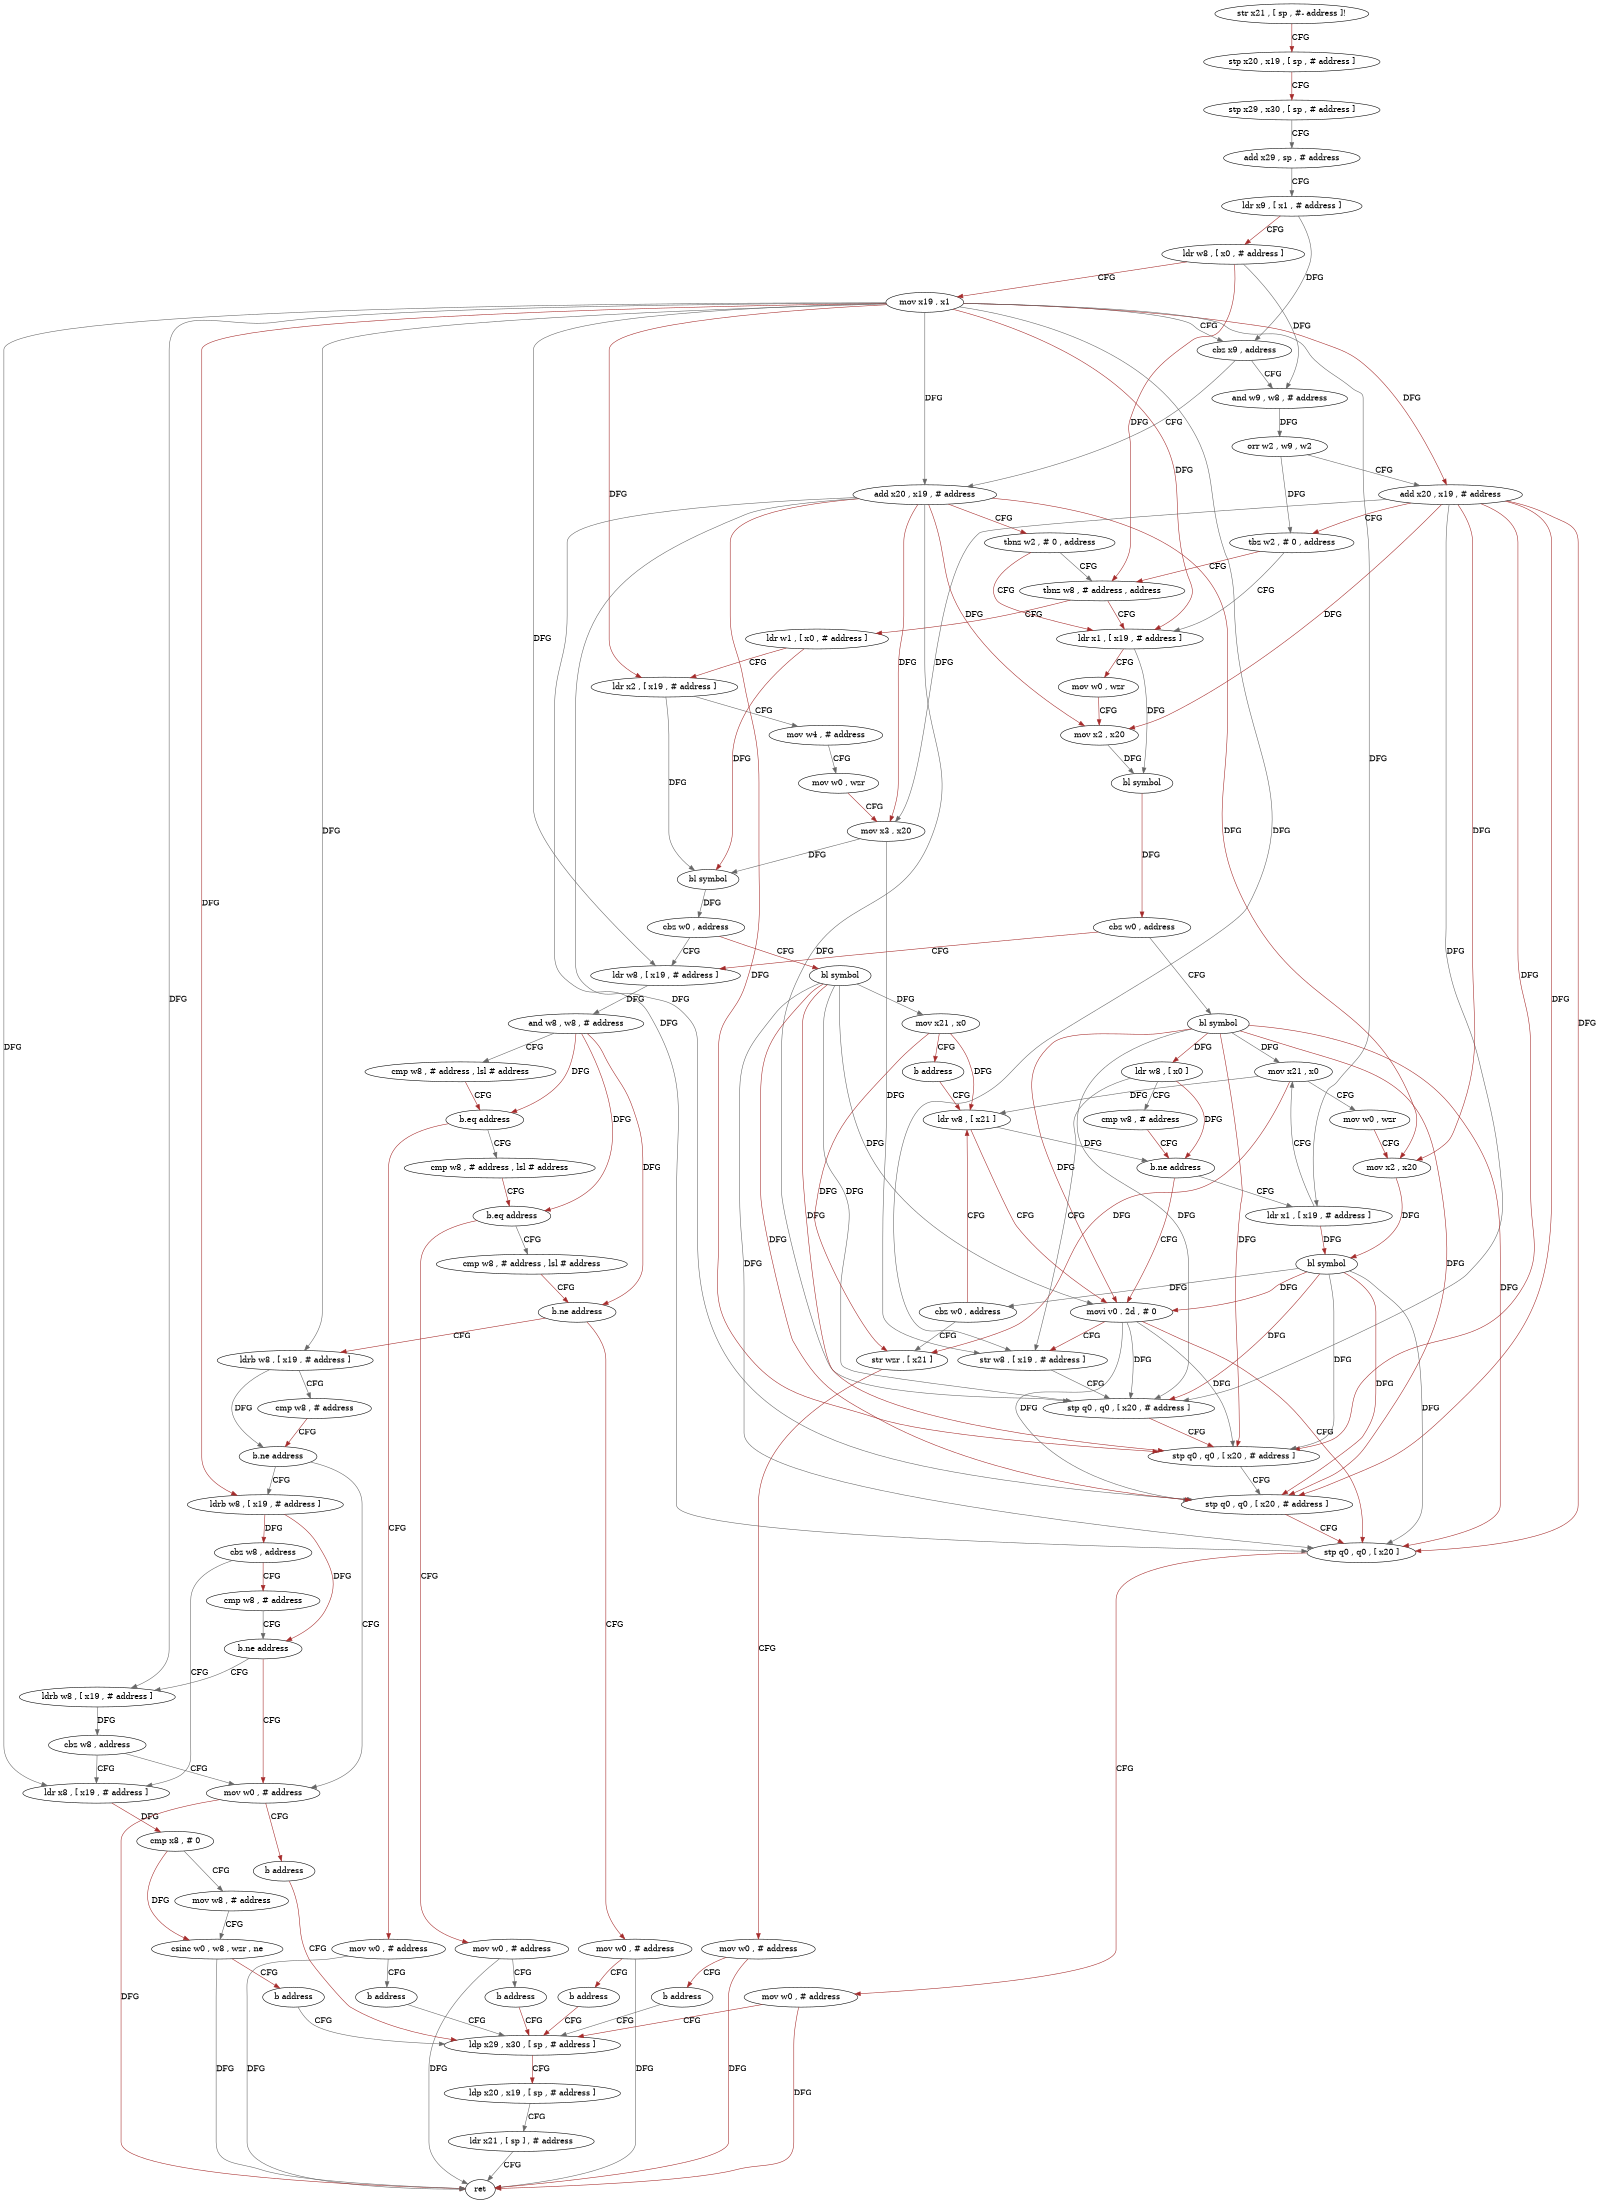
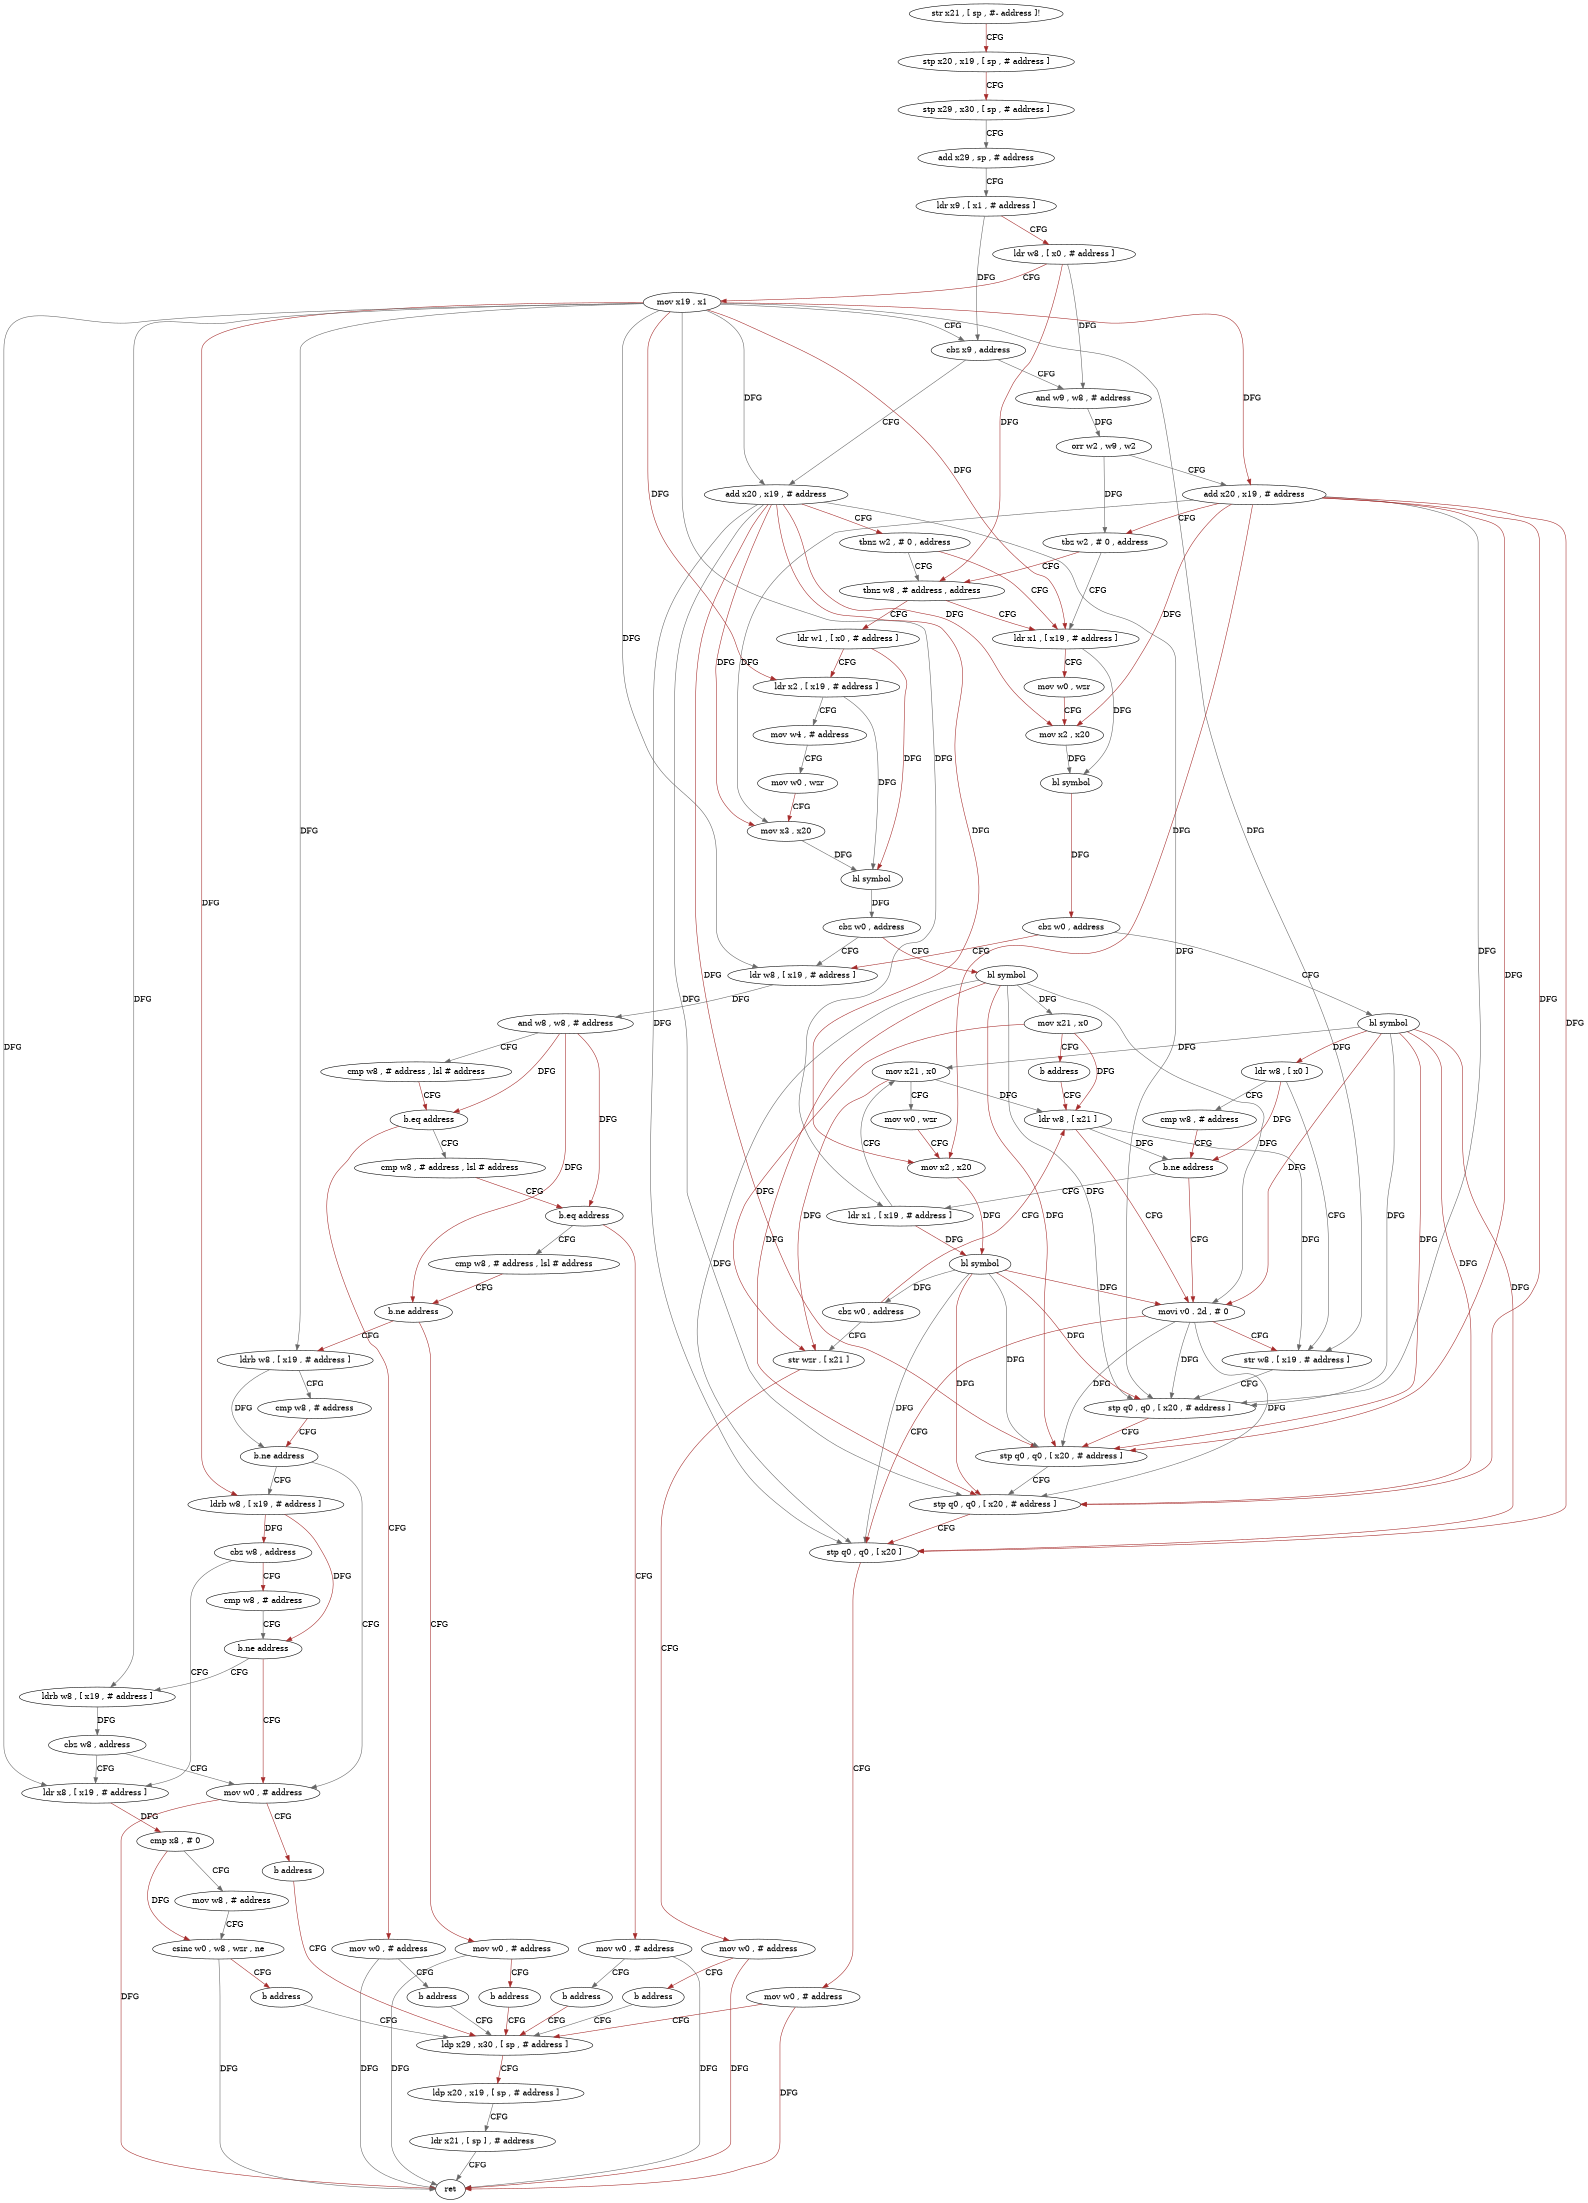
  digraph {
    edge [color=brown]
    n1 [label="str x21 , [ sp , #- address ]!"]
    n2 [label="stp x20 , x19 , [ sp , # address ]"]
    n3 [label="stp x29 , x30 , [ sp , # address ]"]
    n4 [label="add x29 , sp , # address"]
    n5 [label="ldr x9 , [ x1 , # address ]"]
    n6 [label="ldr w8 , [ x0 , # address ]"]
    n7 [label="cbz x9 , address"]
    n8 [label="mov x19 , x1"]
    n9 [label="and w9 , w8 , # address"]
    n10 [label="tbnz w8 , # address , address"]
    n11 [label="add x20 , x19 , # address"]
    n12 [label="add x20 , x19 , # address"]
    n13 [label="ldr x1 , [ x19 , # address ]"]
    n14 [label="ldr w8 , [ x19 , # address ]"]
    n15 [label="ldr x2 , [ x19 , # address ]"]
    n16 [label="ldr x1 , [ x19 , # address ]"]
    n17 [label="str w8 , [ x19 , # address ]"]
    n18 [label="ldrb w8 , [ x19 , # address ]"]
    n19 [label="ldrb w8 , [ x19 , # address ]"]
    n20 [label="ldr x8 , [ x19 , # address ]"]
    n21 [label="ldrb w8 , [ x19 , # address ]"]
    n22 [label="orr w2 , w9 , w2"]
    n23 [label="ldr w1 , [ x0 , # address ]"]
    n24 [label="tbnz w2 , # 0 , address"]
    n25 [label="mov x2 , x20"]
    n26 [label="mov x3 , x20"]
    n27 [label="stp q0 , q0 , [ x20 , # address ]"]
    n28 [label="stp q0 , q0 , [ x20 , # address ]"]
    n29 [label="stp q0 , q0 , [ x20 , # address ]"]
    n30 [label="stp q0 , q0 , [ x20 ]"]
    n31 [label="mov x2 , x20"]
    n32 [label="tbz w2 , # 0 , address"]
    n33 [label="mov w0 , wzr"]
    n34 [label="bl symbol"]
    n35 [label="and w8 , w8 , # address"]
    n36 [label="bl symbol"]
    n37 [label="mov w4 , # address"]
    n38 [label="mov x21 , x0"]
    n39 [label="bl symbol"]
    n40 [label="cmp w8 , # address"]
    n41 [label="b.ne address"]
    n42 [label="cbz w8 , address"]
    n43 [label="b.ne address"]
    n44 [label="cmp x8 , # 0"]
    n45 [label="cbz w8 , address"]
    n46 [label="mov w0 , # address"]
    n47 [label="cbz w0 , address"]
    n48 [label="cbz w0 , address"]
    n49 [label="bl symbol"]
    n50 [label="ldr w8 , [ x0 ]"]
    n51 [label="movi v0 . 2d , # 0"]
    n52 [label="cmp w8 , # address , lsl # address"]
    n53 [label="b.eq address"]
    n54 [label="b.eq address"]
    n55 [label="b.ne address"]
    n56 [label="cmp w8 , # address"]
    n57 [label="b.ne address"]
    n58 [label="ldr w8 , [ x21 ]"]
    n59 [label="str wzr , [ x21 ]"]
    n60 [label="mov w0 , wzr"]
    n61 [label="mov w0 , wzr"]
    n62 [label="bl symbol"]
    n63 [label="mov x21 , x0"]
    n64 [label="b address"]
    n65 [label="mov w0 , # address"]
    n66 [label="cmp w8 , # address , lsl # address"]
    n67 [label="mov w0 , # address"]
    n68 [label="cmp w8 , # address , lsl # address"]
    n69 [label="mov w0 , # address"]
    n70 [label="b address"]
    n71 [label=ret]
    n72 [label="ldp x29 , x30 , [ sp , # address ]"]
    n73 [label="cbz w0 , address"]
    n74 [label="mov w0 , # address"]
    n75 [label="ldp x20 , x19 , [ sp , # address ]"]
    n76 [label="ldr x21 , [ sp ] , # address"]
    n77 [label="b address"]
    n78 [label="b address"]
    n79 [label="b address"]
    n80 [label="mov w0 , # address"]
    n81 [label="b address"]
    n82 [label="cmp w8 , # address"]
    n83 [label="mov w8 , # address"]
    n84 [label="csinc w0 , w8 , wzr , ne"]
    n85 [label="b address"]
    n1 -> n2 [label=CFG]
    n2 -> n3 [label=CFG]
    n3 -> n4 [color=gray40 label=CFG]
    n4 -> n5 [color=gray40 label=CFG]
    n5 -> n6 [label=CFG]
    n5 -> n7 [color=gray40 label=DFG]
    n6 -> n8 [label=CFG]
    n6 -> n9 [color=gray40 label=DFG]
    n6 -> n10 [label=DFG]
    n7 -> n9 [color=gray40 label=CFG]
    n7 -> n11 [color=gray40 label=CFG]
    n8 -> n7 [color=gray40 label=CFG]
    n8 -> n11 [color=gray40 label=DFG]
    n8 -> n12 [label=DFG]
    n8 -> n13 [label=DFG]
    n8 -> n14 [color=gray40 label=DFG]
    n8 -> n15 [label=DFG]
    n8 -> n16 [color=gray40 label=DFG]
    n8 -> n17 [color=gray40 label=DFG]
    n8 -> n18 [color=gray40 label=DFG]
    n8 -> n19 [label=DFG]
    n8 -> n20 [color=gray40 label=DFG]
    n8 -> n21 [color=gray40 label=DFG]
    n9 -> n22 [color=gray40 label=DFG]
    n10 -> n13 [label=CFG]
    n10 -> n23 [label=CFG]
    n11 -> n24 [label=CFG]
    n11 -> n25 [label=DFG]
    n11 -> n26 [label=DFG]
    n11 -> n27 [color=gray40 label=DFG]
    n11 -> n28 [label=DFG]
    n11 -> n29 [color=gray40 label=DFG]
    n11 -> n30 [color=gray40 label=DFG]
    n11 -> n31 [label=DFG]
    n12 -> n25 [label=DFG]
    n12 -> n26 [color=gray40 label=DFG]
    n12 -> n27 [color=gray40 label=DFG]
    n12 -> n28 [label=DFG]
    n12 -> n29 [label=DFG]
    n12 -> n30 [label=DFG]
    n12 -> n31 [label=DFG]
    n12 -> n32 [label=CFG]
    n13 -> n33 [label=CFG]
    n13 -> n34 [color=gray40 label=DFG]
    n14 -> n35 [color=gray40 label=DFG]
    n15 -> n36 [color=gray40 label=DFG]
    n15 -> n37 [color=gray40 label=CFG]
    n16 -> n38 [color=gray40 label=CFG]
    n16 -> n39 [label=DFG]
    n17 -> n27 [color=gray40 label=CFG]
    n18 -> n40 [color=gray40 label=CFG]
    n18 -> n41 [color=gray40 label=DFG]
    n19 -> n42 [label=DFG]
    n19 -> n43 [label=DFG]
    n20 -> n44 [label=DFG]
    n21 -> n45 [color=gray40 label=DFG]
    n22 -> n12 [color=gray40 label=CFG]
    n22 -> n32 [color=gray40 label=DFG]
    n23 -> n15 [label=CFG]
    n23 -> n36 [label=DFG]
    n24 -> n10 [color=gray40 label=CFG]
    n24 -> n13 [label=CFG]
    n25 -> n34 [color=gray40 label=DFG]
    n26 -> n36 [color=gray40 label=DFG]
    n27 -> n28 [label=CFG]
    n28 -> n29 [color=gray40 label=CFG]
    n29 -> n30 [label=CFG]
    n30 -> n46 [label=CFG]
    n31 -> n39 [label=DFG]
    n32 -> n10 [label=CFG]
    n32 -> n13 [color=gray40 label=CFG]
    n33 -> n25 [label=CFG]
    n34 -> n47 [label=DFG]
    n35 -> n52 [color=gray40 label=CFG]
    n35 -> n53 [label=DFG]
    n35 -> n54 [label=DFG]
    n35 -> n55 [label=DFG]
    n36 -> n48 [color=gray40 label=DFG]
    n37 -> n61 [color=gray40 label=CFG]
    n38 -> n58 [color=gray40 label=DFG]
    n38 -> n59 [label=DFG]
    n38 -> n60 [color=gray40 label=CFG]
    n39 -> n27 [label=DFG]
    n39 -> n28 [color=gray40 label=DFG]
    n39 -> n29 [label=DFG]
    n39 -> n30 [color=gray40 label=DFG]
    n39 -> n51 [label=DFG]
    n39 -> n73 [color=gray40 label=DFG]
    n40 -> n41 [label=CFG]
    n41 -> n19 [color=gray40 label=CFG]
    n41 -> n80 [color=gray40 label=CFG]
    n42 -> n20 [color=gray40 label=CFG]
    n42 -> n82 [label=CFG]
    n43 -> n21 [color=gray40 label=CFG]
    n43 -> n80 [label=CFG]
    n44 -> n83 [color=gray40 label=CFG]
    n44 -> n84 [label=DFG]
    n45 -> n20 [color=gray40 label=CFG]
    n45 -> n80 [color=gray40 label=CFG]
    n46 -> n71 [label=DFG]
    n46 -> n72 [label=CFG]
    n47 -> n14 [label=CFG]
    n47 -> n49 [color=gray40 label=CFG]
    n48 -> n14 [color=gray40 label=CFG]
    n48 -> n62 [label=CFG]
    n49 -> n27 [color=gray40 label=DFG]
    n49 -> n28 [label=DFG]
    n49 -> n29 [label=DFG]
    n49 -> n30 [label=DFG]
    n49 -> n38 [color=gray40 label=DFG]
    n49 -> n50 [label=DFG]
    n49 -> n51 [label=DFG]
    n50 -> n17 [color=gray40 label=CFG]
    n50 -> n56 [color=gray40 label=CFG]
    n50 -> n57 [label=DFG]
    n51 -> n17 [label=CFG]
    n51 -> n27 [color=gray40 label=DFG]
    n51 -> n28 [color=gray40 label=DFG]
    n51 -> n29 [color=gray40 label=DFG]
    n51 -> n30 [label=CFG]
    n52 -> n53 [label=CFG]
    n53 -> n65 [label=CFG]
    n53 -> n66 [color=gray40 label=CFG]
    n54 -> n67 [label=CFG]
    n54 -> n68 [color=gray40 label=CFG]
    n55 -> n18 [label=CFG]
    n55 -> n69 [label=CFG]
    n56 -> n57 [label=CFG]
    n57 -> n16 [color=gray40 label=CFG]
    n57 -> n51 [label=CFG]
-   n26 -> n17 [color=gray40 label=DFG]
+   n58 -> n17 [color=gray40 label=DFG]
    n58 -> n51 [label=CFG]
    n58 -> n57 [color=gray40 label=DFG]
    n59 -> n74 [label=CFG]
    n60 -> n31 [label=CFG]
    n61 -> n26 [label=CFG]
    n62 -> n27 [color=gray40 label=DFG]
    n62 -> n28 [label=DFG]
    n62 -> n29 [label=DFG]
    n62 -> n30 [color=gray40 label=DFG]
    n62 -> n51 [color=gray40 label=DFG]
    n62 -> n63 [color=gray40 label=DFG]
    n63 -> n58 [label=DFG]
    n63 -> n59 [label=DFG]
    n63 -> n64 [label=CFG]
    n64 -> n58 [label=CFG]
    n65 -> n70 [color=gray40 label=CFG]
    n65 -> n71 [color=gray40 label=DFG]
    n66 -> n54 [label=CFG]
    n67 -> n71 [color=gray40 label=DFG]
    n67 -> n77 [color=gray40 label=CFG]
    n68 -> n55 [label=CFG]
    n69 -> n71 [color=gray40 label=DFG]
    n69 -> n79 [label=CFG]
    n70 -> n72 [color=gray40 label=CFG]
    n72 -> n75 [label=CFG]
    n73 -> n58 [label=CFG]
    n73 -> n59 [color=gray40 label=CFG]
    n74 -> n71 [label=DFG]
    n74 -> n78 [label=CFG]
    n75 -> n76 [color=gray40 label=CFG]
    n76 -> n71 [color=gray40 label=CFG]
    n77 -> n72 [label=CFG]
    n78 -> n72 [color=gray40 label=CFG]
    n79 -> n72 [label=CFG]
    n80 -> n71 [label=DFG]
    n80 -> n81 [label=CFG]
    n81 -> n72 [label=CFG]
    n82 -> n43 [color=gray40 label=CFG]
    n83 -> n84 [color=gray40 label=CFG]
    n84 -> n71 [color=gray40 label=DFG]
    n84 -> n85 [label=CFG]
    n85 -> n72 [color=gray40 label=CFG]
  }
